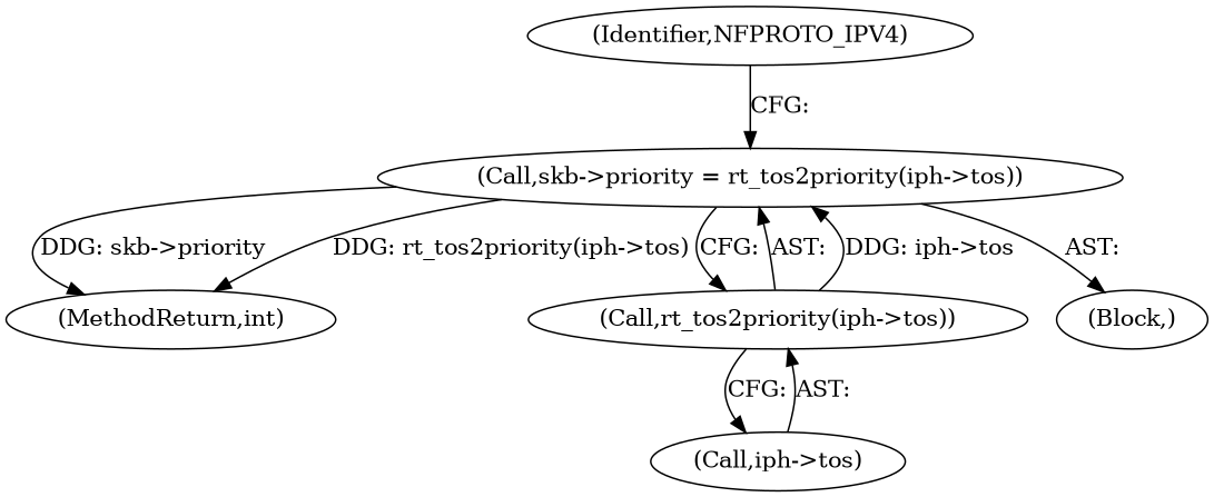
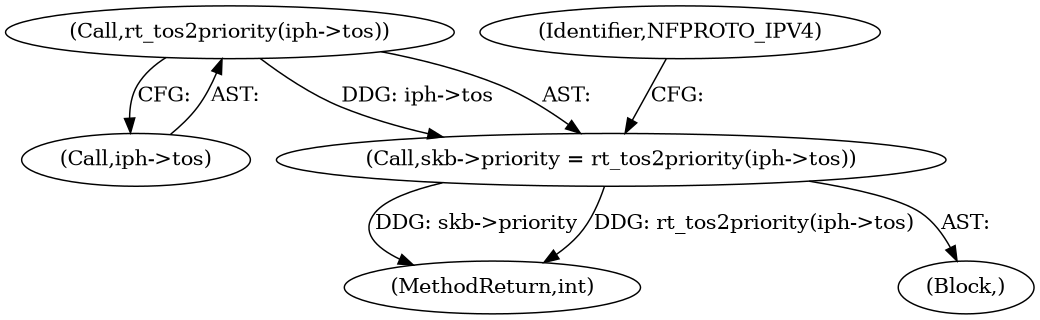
  digraph {
    n1 [label="(Call,skb->priority = rt_tos2priority(iph->tos))"]
    n2 [label="(Call,rt_tos2priority(iph->tos))"]
    n3 [label="(MethodReturn,int)"]
    n4 [label="(Block,)"]
    n5 [label="(Call,iph->tos)"]
    n6 [label="(Identifier,NFPROTO_IPV4)"]
-   n1 -> n2 [label="CFG: "]
    n1 -> n3 [label="DDG: skb->priority"]
    n1 -> n3 [label="DDG: rt_tos2priority(iph->tos)"]
    n1 -> n4 [label="AST: "]
    n2 -> n1 [label="AST: "]
    n2 -> n1 [label="DDG: iph->tos"]
    n2 -> n5 [label="CFG: "]
    n5 -> n2 [label="AST: "]
    n6 -> n1 [label="CFG: "]
  }
